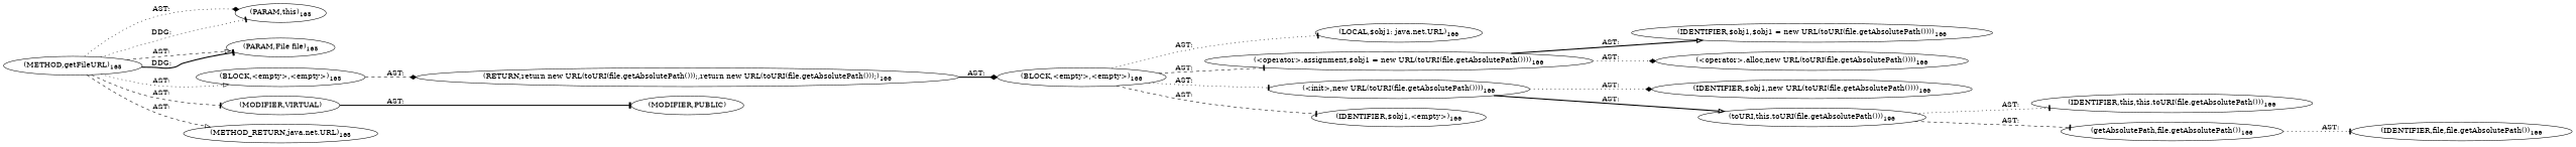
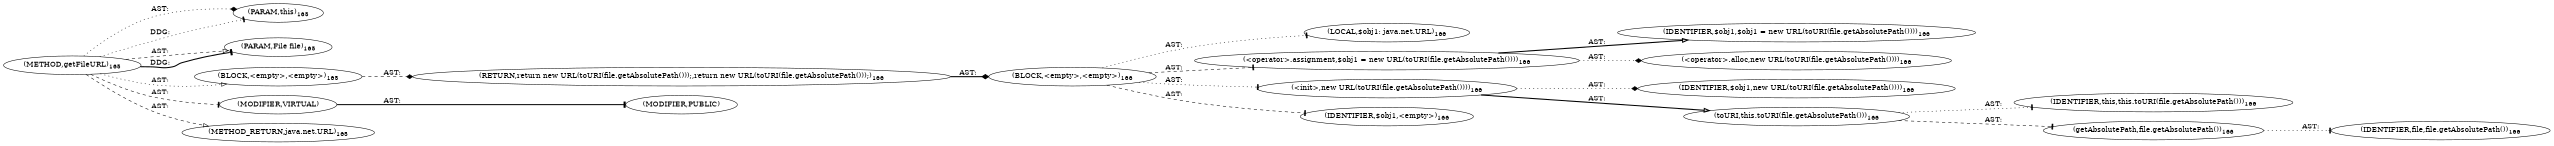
  digraph {
    rankdir=LR
    edge [arrowhead=tee style=dotted]
    n1 [label=<(METHOD,getFileURL)<SUB>165</SUB>>]
    n2 [label=<(PARAM,this)<SUB>165</SUB>>]
    n3 [label=<(PARAM,File file)<SUB>165</SUB>>]
    n4 [label=<(BLOCK,&lt;empty&gt;,&lt;empty&gt;)<SUB>165</SUB>>]
    n5 [label=<(MODIFIER,VIRTUAL)>]
    n6 [label=<(METHOD_RETURN,java.net.URL)<SUB>165</SUB>>]
    n7 [label=<(RETURN,return new URL(toURI(file.getAbsolutePath()));,return new URL(toURI(file.getAbsolutePath()));)<SUB>166</SUB>>]
    n8 [label=<(MODIFIER,PUBLIC)>]
    n9 [label=<(BLOCK,&lt;empty&gt;,&lt;empty&gt;)<SUB>166</SUB>>]
    n10 [label=<(LOCAL,$obj1: java.net.URL)<SUB>166</SUB>>]
    n11 [label=<(&lt;operator&gt;.assignment,$obj1 = new URL(toURI(file.getAbsolutePath())))<SUB>166</SUB>>]
    n12 [label=<(&lt;init&gt;,new URL(toURI(file.getAbsolutePath())))<SUB>166</SUB>>]
    n13 [label=<(IDENTIFIER,$obj1,&lt;empty&gt;)<SUB>166</SUB>>]
    n14 [label=<(IDENTIFIER,$obj1,$obj1 = new URL(toURI(file.getAbsolutePath())))<SUB>166</SUB>>]
    n15 [label=<(&lt;operator&gt;.alloc,new URL(toURI(file.getAbsolutePath())))<SUB>166</SUB>>]
    n16 [label=<(IDENTIFIER,$obj1,new URL(toURI(file.getAbsolutePath())))<SUB>166</SUB>>]
-   n17 [label=<(toURI,this.toURI(file.getAbsolutePath()))<SUB>196</SUB>>]
+   n17 [label=<(toURI,this.toURI(file.getAbsolutePath()))<SUB>166</SUB>>]
    n18 [label=<(IDENTIFIER,this,this.toURI(file.getAbsolutePath()))<SUB>166</SUB>>]
    n19 [label=<(getAbsolutePath,file.getAbsolutePath())<SUB>166</SUB>>]
    n20 [label=<(IDENTIFIER,file,file.getAbsolutePath())<SUB>166</SUB>>]
    n1 -> n2 [arrowhead=diamond label="AST: "]
    n1 -> n2 [label="DDG: "]
    n1 -> n3 [arrowhead=onormal label="AST: " style=dashed]
    n1 -> n3 [label="DDG: " style=bold]
    n1 -> n4 [arrowhead=onormal label="AST: "]
    n1 -> n5 [label="AST: " style=dashed]
    n1 -> n6 [arrowhead=onormal label="AST: " style=dashed]
    n4 -> n7 [arrowhead=diamond label="AST: " style=dashed]
    n5 -> n8 [label="AST: " style=bold]
    n7 -> n9 [arrowhead=diamond label="AST: " style=bold]
    n9 -> n10 [label="AST: "]
    n9 -> n11 [label="AST: " style=dashed]
    n9 -> n12 [label="AST: "]
    n9 -> n13 [label="AST: " style=dashed]
    n11 -> n14 [arrowhead=onormal label="AST: " style=bold]
    n11 -> n15 [arrowhead=diamond label="AST: "]
    n12 -> n16 [arrowhead=diamond label="AST: "]
    n12 -> n17 [arrowhead=onormal label="AST: " style=bold]
    n17 -> n18 [label="AST: "]
    n17 -> n19 [label="AST: " style=dashed]
    n19 -> n20 [label="AST: "]
  }
